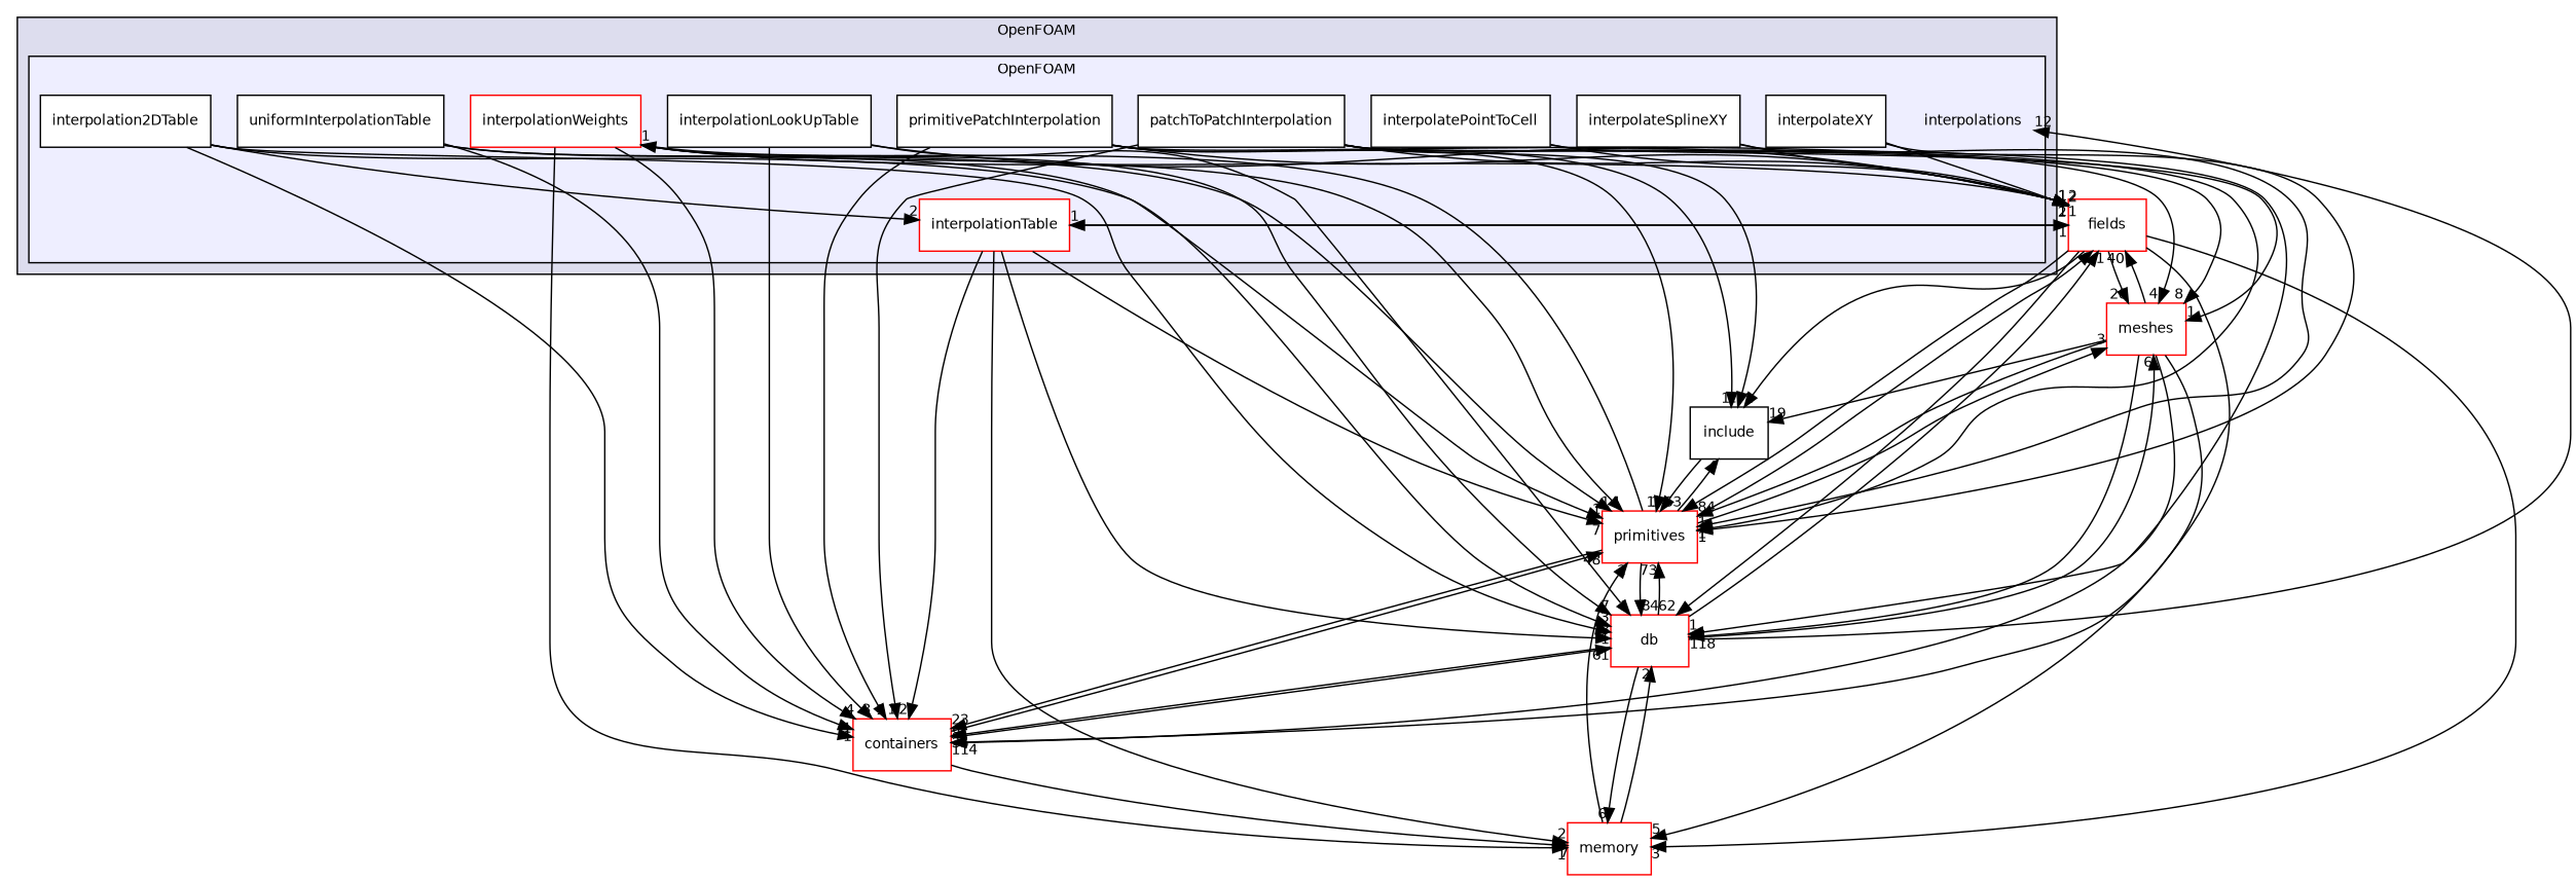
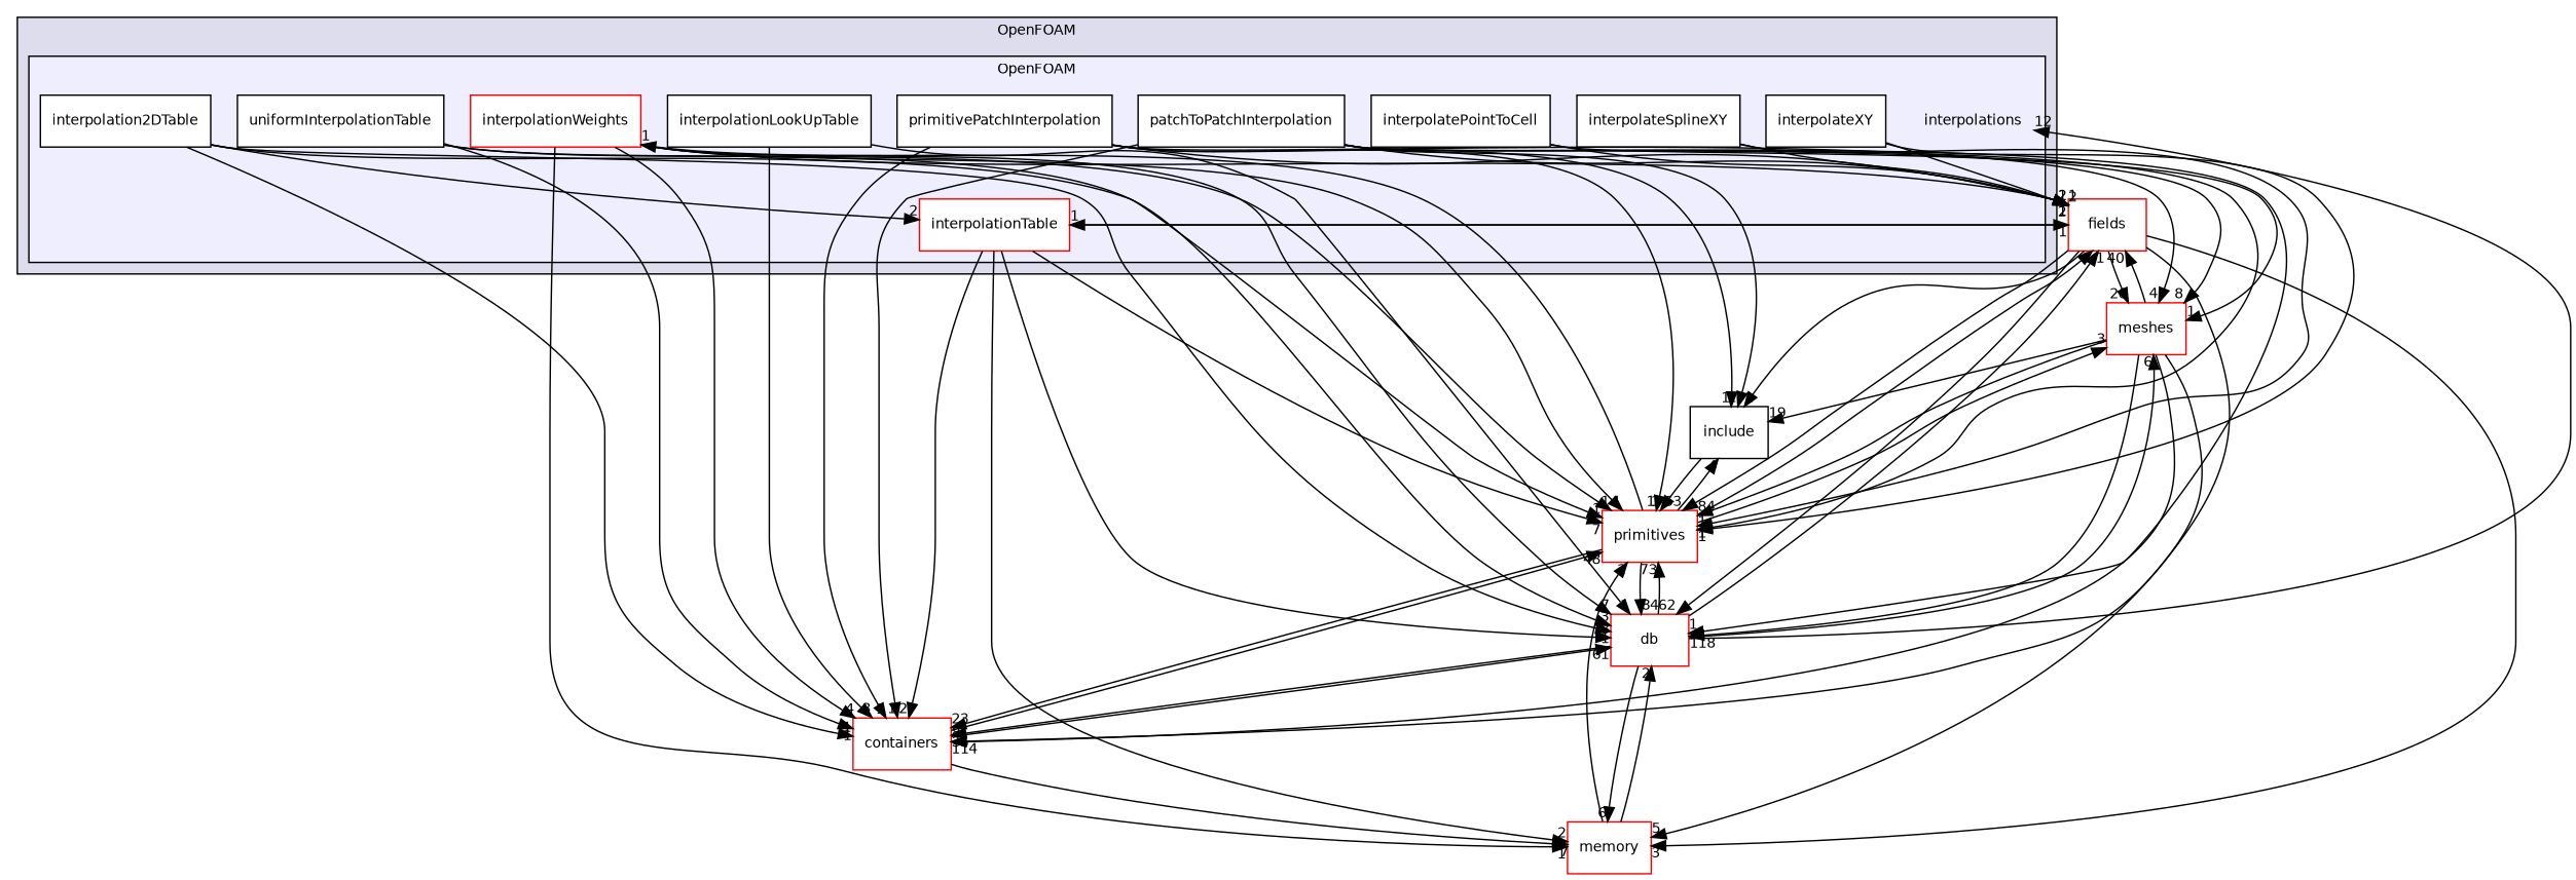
  digraph {
    compound=true
    node [fontname=Helvetica fontsize=10 shape=box color=black fillcolor=white style=filled]
    edge [headlabel=1 labeldistance=1.5 labelfontname=Helvetica labelfontsize=10]
    n1 [label=interpolations shape=plaintext color="" fillcolor="" style=""]
    n2 [label=interpolatePointToCell]
    n3 [label=interpolateSplineXY]
    n4 [label=interpolateXY]
    n5 [label=interpolation2DTable]
    n6 [label=interpolationLookUpTable]
    n7 [color=red label=interpolationTable]
    n8 [color=red label=interpolationWeights]
    n9 [label=patchToPatchInterpolation]
    n10 [label=primitivePatchInterpolation]
    n11 [label=uniformInterpolationTable]
    n12 [color=red label=fields fillcolor="" style=""]
    n13 [color=red label=meshes fillcolor="" style=""]
    n14 [color=red label=primitives fillcolor="" style=""]
    n15 [color=red label=containers fillcolor="" style=""]
    n16 [color=red label=db fillcolor="" style=""]
    n17 [color=red label=memory fillcolor="" style=""]
    n18 [label=include color="" fillcolor="" style=""]
    subgraph cluster_1 {
      bgcolor="#ddddee"
      fontname=Helvetica
      fontsize=10
      label=OpenFOAM
      pencolor=black
      subgraph cluster_2 {
        bgcolor="#eeeeff"
        fontname=Helvetica
        fontsize=10
        label=OpenFOAM
        pencolor=black
        n1
        n2
        n3
        n4
        n5
        n6
        n7
        n8
        n9
        n10
        n11
      }
    }
    n2 -> n12
    n2 -> n13
    n3 -> n12 [headlabel=2]
    n3 -> n14
    n4 -> n12 [headlabel=2]
    n4 -> n14
    n5 -> n7 [headlabel=2]
    n5 -> n14
    n5 -> n15
    n5 -> n16
-   n6 -> n12
    n6 -> n15 [headlabel=3]
    n6 -> n16
    n7 -> n12
    n7 -> n14 [headlabel=7]
    n7 -> n15 [headlabel=2]
    n7 -> n16 [headlabel=8]
    n7 -> n17 [headlabel=2]
    n8 -> n12
    n8 -> n14
    n8 -> n15 [headlabel=4]
    n8 -> n16 [headlabel=7]
    n8 -> n17
    n9 -> n12 [headlabel=2]
    n9 -> n13 [headlabel=8]
    n9 -> n14
    n9 -> n15
    n9 -> n16
    n9 -> n18
    n10 -> n12
    n10 -> n13 [headlabel=4]
    n10 -> n14
    n10 -> n15
    n10 -> n18
    n11 -> n14
    n11 -> n15
    n11 -> n16 [headlabel=3]
    n12 -> n7
    n12 -> n13 [headlabel=26]
    n12 -> n14 [headlabel=63]
    n12 -> n15 [headlabel=8]
    n12 -> n16 [headlabel=62]
    n12 -> n17 [headlabel=3]
    n12 -> n18
    n13 -> n12 [headlabel=40]
    n13 -> n14 [headlabel=84]
    n13 -> n15 [headlabel=114]
    n13 -> n16 [headlabel=118]
    n13 -> n17 [headlabel=5]
    n13 -> n18 [headlabel=19]
    n14 -> n8
    n14 -> n12
    n14 -> n13 [headlabel=3]
    n14 -> n15 [headlabel=23]
    n14 -> n16 [headlabel=84]
    n14 -> n18 [headlabel=4]
    n15 -> n14 [headlabel=48]
    n15 -> n16 [headlabel=61]
    n15 -> n17 [headlabel=7]
    n16 -> n1 [headlabel=12]
    n16 -> n12
    n16 -> n13 [headlabel=6]
    n16 -> n14 [headlabel=73]
    n16 -> n15 [headlabel=35]
    n16 -> n17 [headlabel=6]
    n17 -> n14 [headlabel=2]
    n17 -> n16 [headlabel=2]
    n18 -> n14
  }
